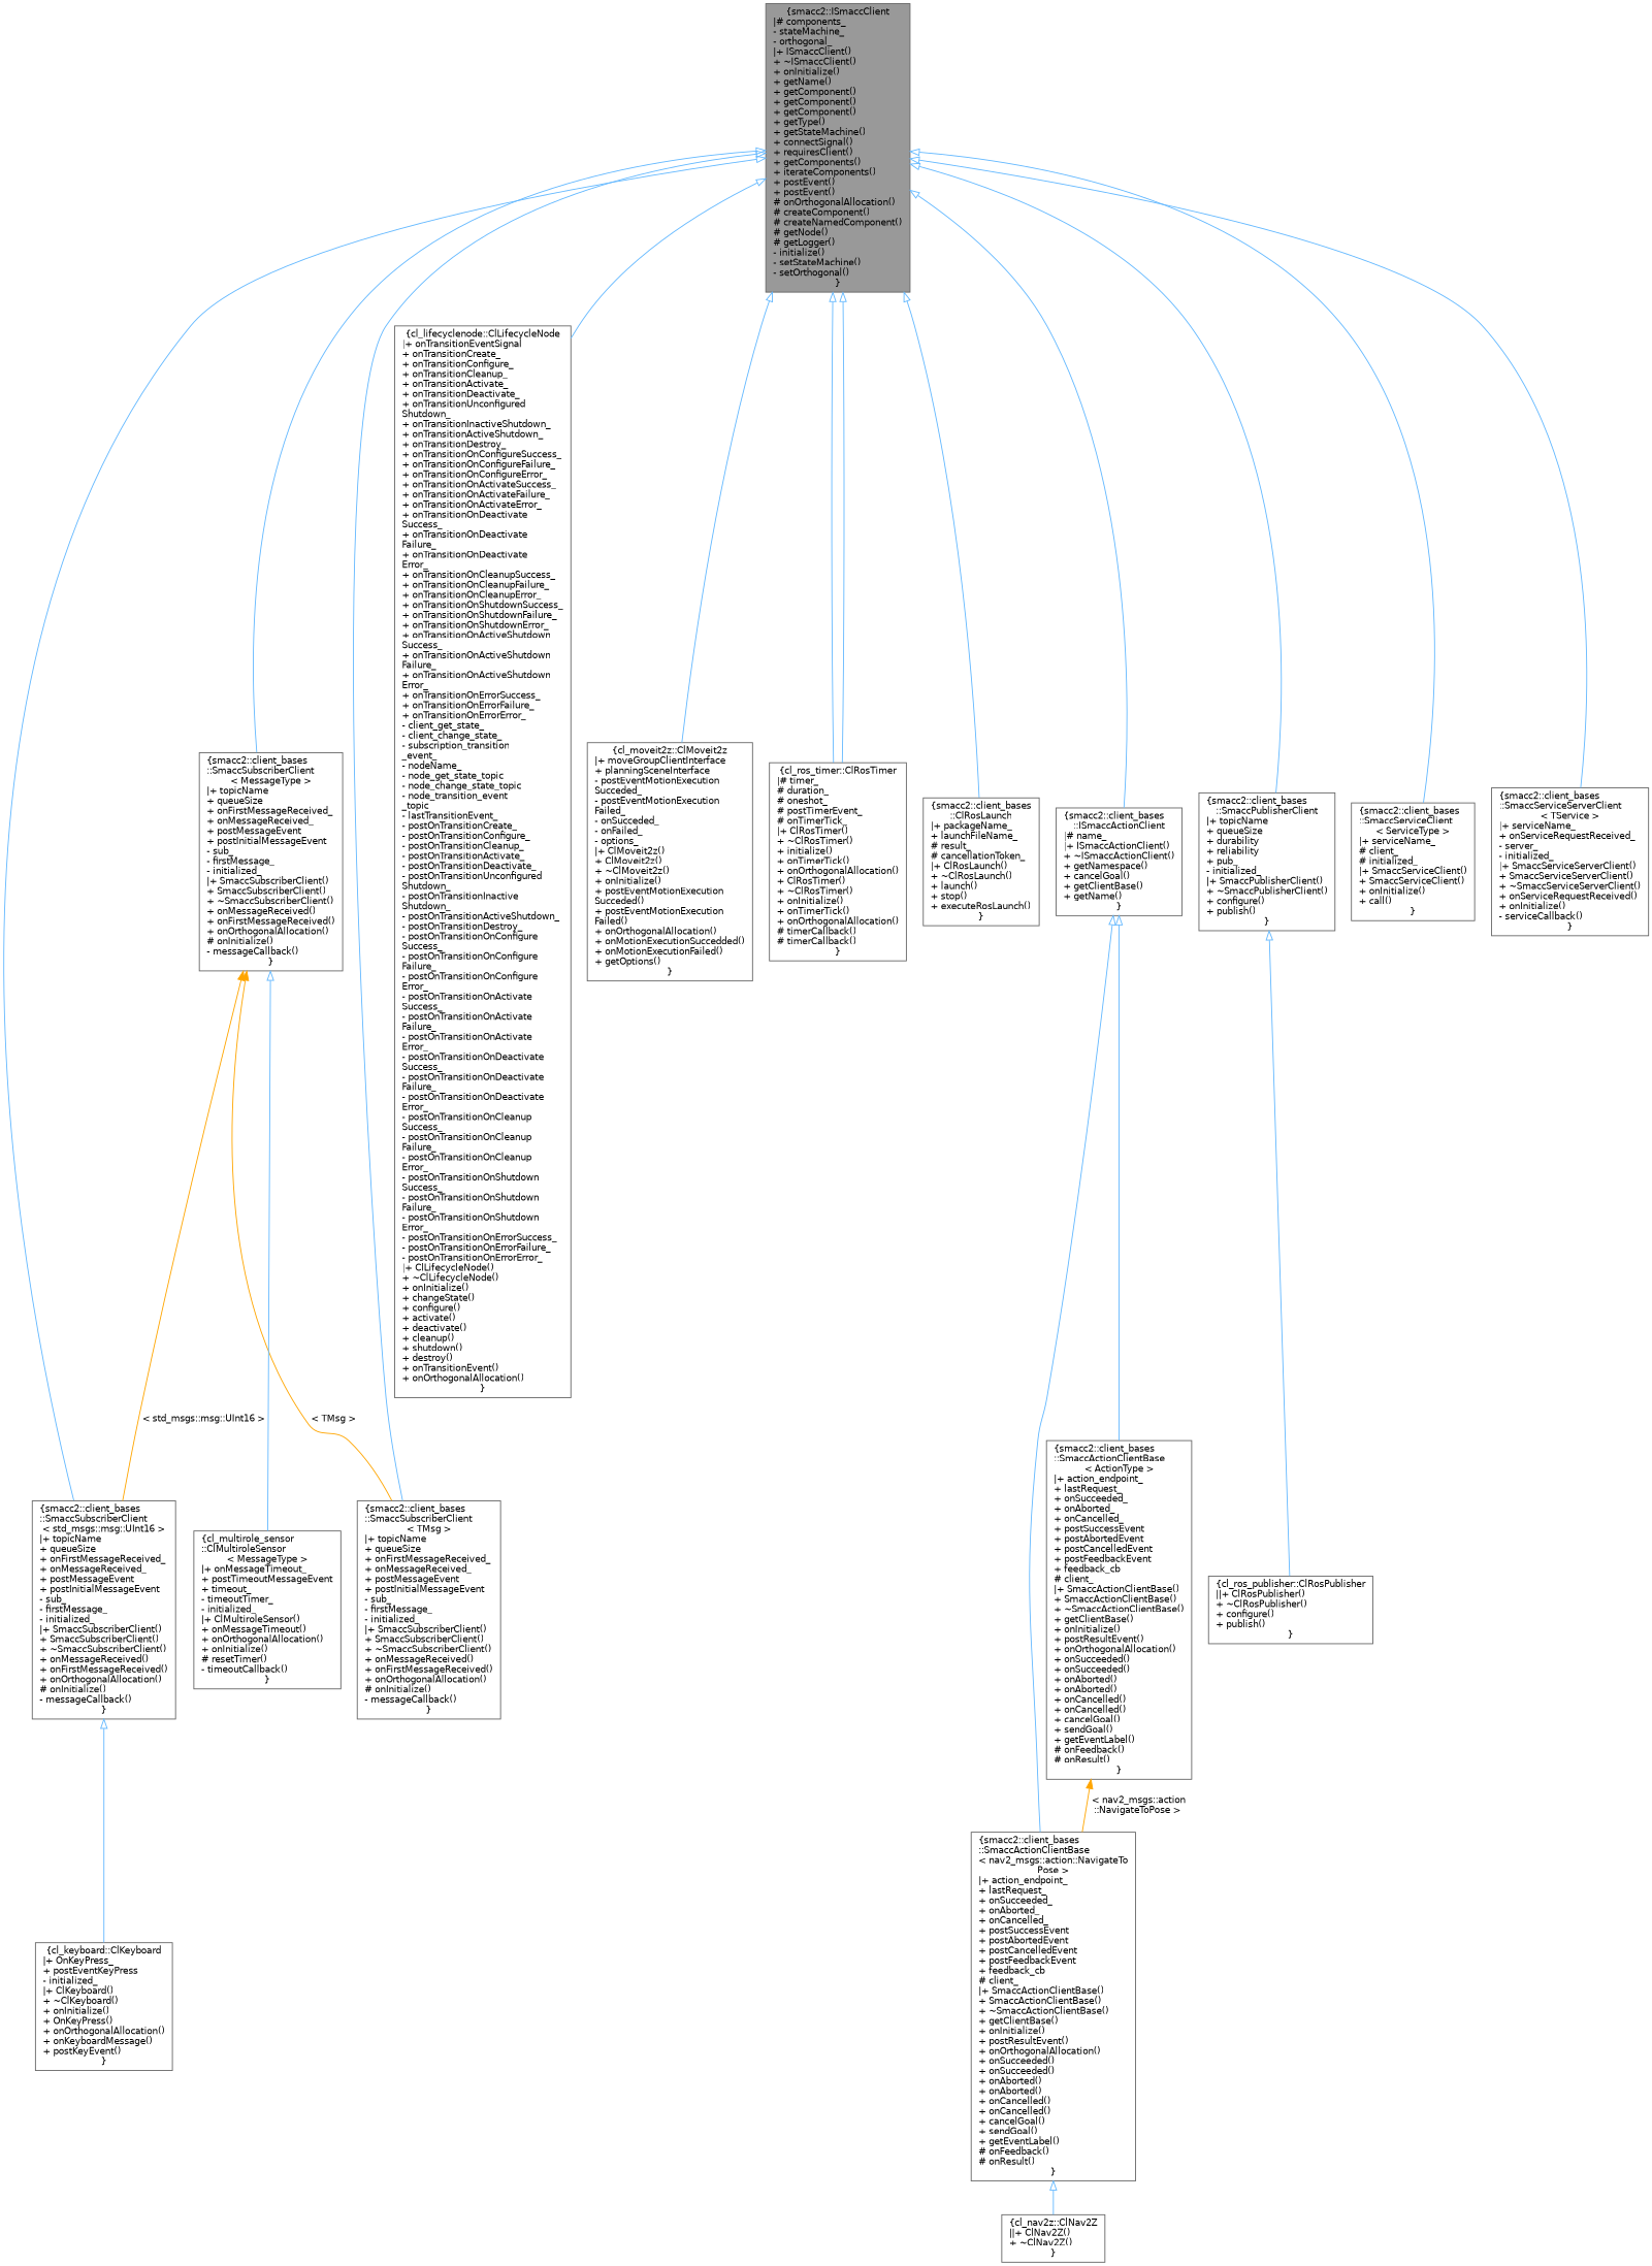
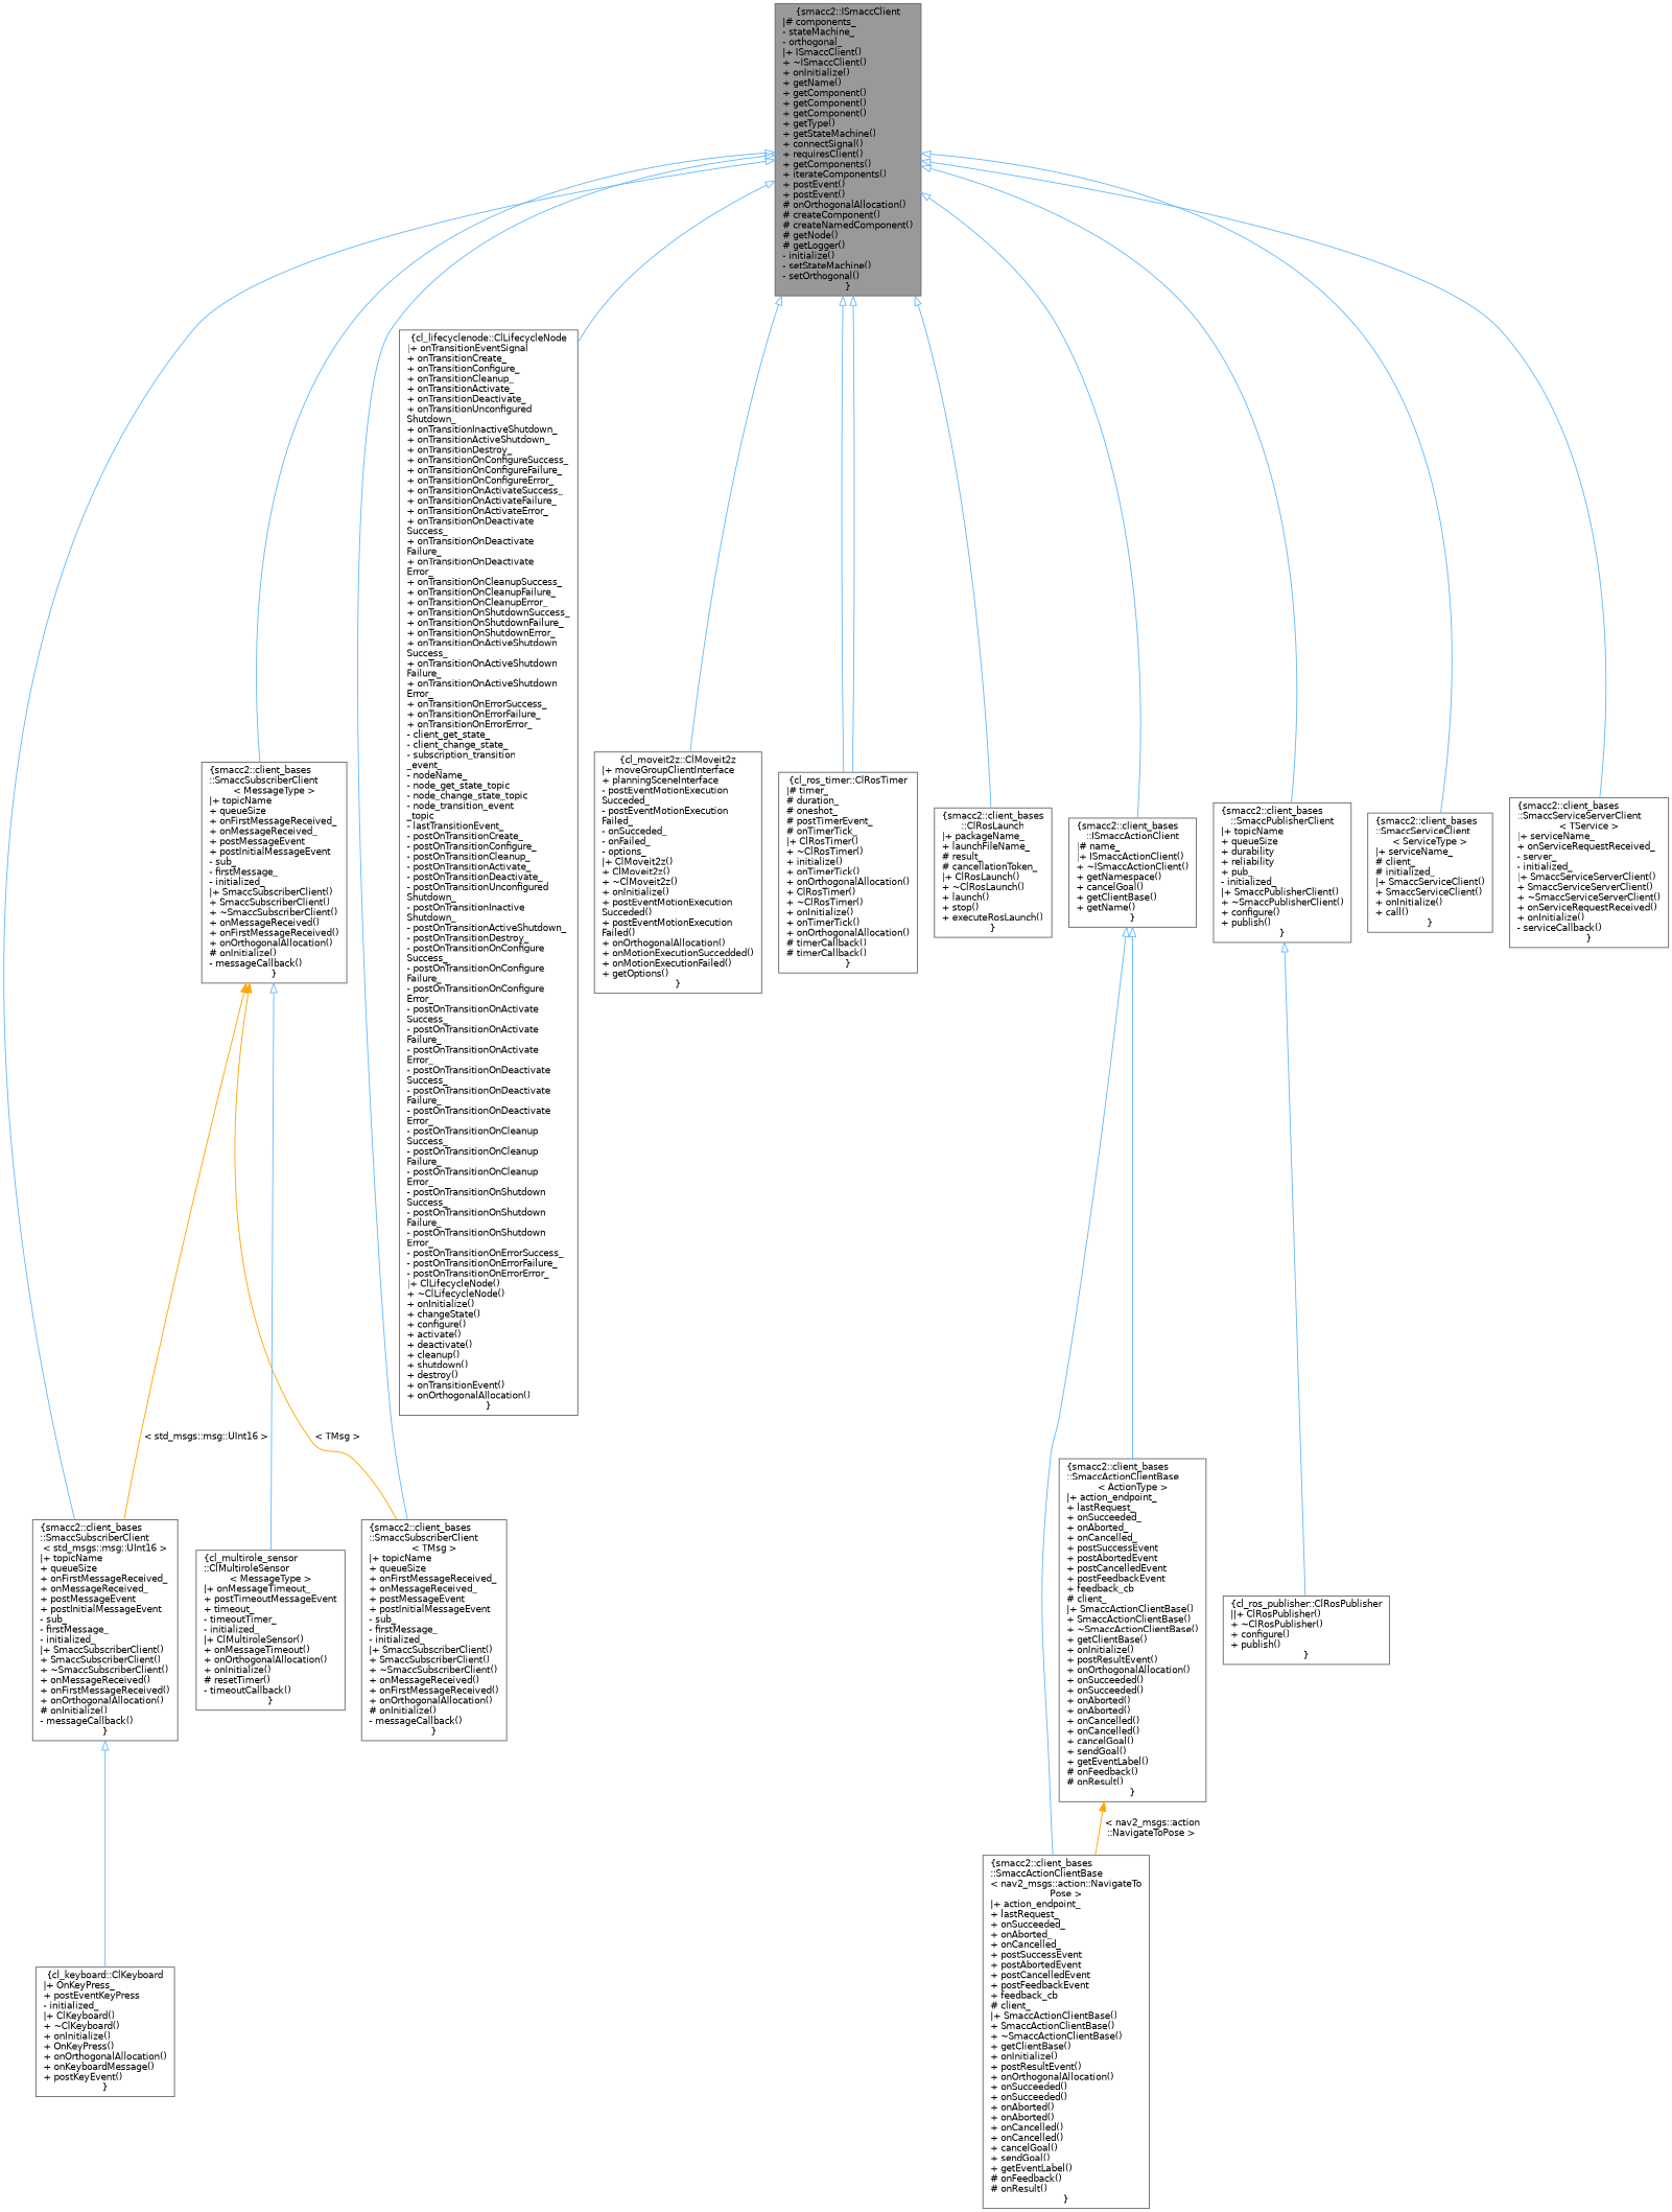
  digraph {
    node [color=gray40 fillcolor=white fontname=Helvetica fontsize=10 shape=box style=filled]
    edge [arrowtail=onormal color=steelblue1 dir=back fontname=Helvetica fontsize=10 labelfontname=Helvetica labelfontsize=10 style=solid]
    n1 [fillcolor=grey60 fontcolor=black height=0.2 label="{smacc2::ISmaccClient\n|# components_\l- stateMachine_\l- orthogonal_\l|+ ISmaccClient()\l+ ~ISmaccClient()\l+ onInitialize()\l+ getName()\l+ getComponent()\l+ getComponent()\l+ getComponent()\l+ getType()\l+ getStateMachine()\l+ connectSignal()\l+ requiresClient()\l+ getComponents()\l+ iterateComponents()\l+ postEvent()\l+ postEvent()\l# onOrthogonalAllocation()\l# createComponent()\l# createNamedComponent()\l# getNode()\l# getLogger()\l- initialize()\l- setStateMachine()\l- setOrthogonal()\l}" width=0.4]
    n2 [height=0.2 label="{smacc2::client_bases\l::SmaccSubscriberClient\l\< std_msgs::msg::UInt16 \>\n|+ topicName\l+ queueSize\l+ onFirstMessageReceived_\l+ onMessageReceived_\l+ postMessageEvent\l+ postInitialMessageEvent\l- sub_\l- firstMessage_\l- initialized_\l|+ SmaccSubscriberClient()\l+ SmaccSubscriberClient()\l+ ~SmaccSubscriberClient()\l+ onMessageReceived()\l+ onFirstMessageReceived()\l+ onOrthogonalAllocation()\l# onInitialize()\l- messageCallback()\l}" width=0.4]
    n3 [height=0.2 label="{smacc2::client_bases\l::SmaccSubscriberClient\l\< TMsg \>\n|+ topicName\l+ queueSize\l+ onFirstMessageReceived_\l+ onMessageReceived_\l+ postMessageEvent\l+ postInitialMessageEvent\l- sub_\l- firstMessage_\l- initialized_\l|+ SmaccSubscriberClient()\l+ SmaccSubscriberClient()\l+ ~SmaccSubscriberClient()\l+ onMessageReceived()\l+ onFirstMessageReceived()\l+ onOrthogonalAllocation()\l# onInitialize()\l- messageCallback()\l}" width=0.4]
    n4 [height=0.2 label="{cl_lifecyclenode::ClLifecycleNode\n|+ onTransitionEventSignal\l+ onTransitionCreate_\l+ onTransitionConfigure_\l+ onTransitionCleanup_\l+ onTransitionActivate_\l+ onTransitionDeactivate_\l+ onTransitionUnconfigured\lShutdown_\l+ onTransitionInactiveShutdown_\l+ onTransitionActiveShutdown_\l+ onTransitionDestroy_\l+ onTransitionOnConfigureSuccess_\l+ onTransitionOnConfigureFailure_\l+ onTransitionOnConfigureError_\l+ onTransitionOnActivateSuccess_\l+ onTransitionOnActivateFailure_\l+ onTransitionOnActivateError_\l+ onTransitionOnDeactivate\lSuccess_\l+ onTransitionOnDeactivate\lFailure_\l+ onTransitionOnDeactivate\lError_\l+ onTransitionOnCleanupSuccess_\l+ onTransitionOnCleanupFailure_\l+ onTransitionOnCleanupError_\l+ onTransitionOnShutdownSuccess_\l+ onTransitionOnShutdownFailure_\l+ onTransitionOnShutdownError_\l+ onTransitionOnActiveShutdown\lSuccess_\l+ onTransitionOnActiveShutdown\lFailure_\l+ onTransitionOnActiveShutdown\lError_\l+ onTransitionOnErrorSuccess_\l+ onTransitionOnErrorFailure_\l+ onTransitionOnErrorError_\l- client_get_state_\l- client_change_state_\l- subscription_transition\l_event_\l- nodeName_\l- node_get_state_topic\l- node_change_state_topic\l- node_transition_event\l_topic\l- lastTransitionEvent_\l- postOnTransitionCreate_\l- postOnTransitionConfigure_\l- postOnTransitionCleanup_\l- postOnTransitionActivate_\l- postOnTransitionDeactivate_\l- postOnTransitionUnconfigured\lShutdown_\l- postOnTransitionInactive\lShutdown_\l- postOnTransitionActiveShutdown_\l- postOnTransitionDestroy_\l- postOnTransitionOnConfigure\lSuccess_\l- postOnTransitionOnConfigure\lFailure_\l- postOnTransitionOnConfigure\lError_\l- postOnTransitionOnActivate\lSuccess_\l- postOnTransitionOnActivate\lFailure_\l- postOnTransitionOnActivate\lError_\l- postOnTransitionOnDeactivate\lSuccess_\l- postOnTransitionOnDeactivate\lFailure_\l- postOnTransitionOnDeactivate\lError_\l- postOnTransitionOnCleanup\lSuccess_\l- postOnTransitionOnCleanup\lFailure_\l- postOnTransitionOnCleanup\lError_\l- postOnTransitionOnShutdown\lSuccess_\l- postOnTransitionOnShutdown\lFailure_\l- postOnTransitionOnShutdown\lError_\l- postOnTransitionOnErrorSuccess_\l- postOnTransitionOnErrorFailure_\l- postOnTransitionOnErrorError_\l|+ ClLifecycleNode()\l+ ~ClLifecycleNode()\l+ onInitialize()\l+ changeState()\l+ configure()\l+ activate()\l+ deactivate()\l+ cleanup()\l+ shutdown()\l+ destroy()\l+ onTransitionEvent()\l+ onOrthogonalAllocation()\l}" width=0.4]
    n5 [height=0.2 label="{cl_moveit2z::ClMoveit2z\n|+ moveGroupClientInterface\l+ planningSceneInterface\l- postEventMotionExecution\lSucceded_\l- postEventMotionExecution\lFailed_\l- onSucceded_\l- onFailed_\l- options_\l|+ ClMoveit2z()\l+ ClMoveit2z()\l+ ~ClMoveit2z()\l+ onInitialize()\l+ postEventMotionExecution\lSucceded()\l+ postEventMotionExecution\lFailed()\l+ onOrthogonalAllocation()\l+ onMotionExecutionSuccedded()\l+ onMotionExecutionFailed()\l+ getOptions()\l}" width=0.4]
    n6 [height=0.2 label="{cl_ros_timer::ClRosTimer\n|# timer_\l# duration_\l# oneshot_\l# postTimerEvent_\l# onTimerTick_\l|+ ClRosTimer()\l+ ~ClRosTimer()\l+ initialize()\l+ onTimerTick()\l+ onOrthogonalAllocation()\l+ ClRosTimer()\l+ ~ClRosTimer()\l+ onInitialize()\l+ onTimerTick()\l+ onOrthogonalAllocation()\l# timerCallback()\l# timerCallback()\l}" width=0.4]
    n7 [height=0.2 label="{smacc2::client_bases\l::ClRosLaunch\n|+ packageName_\l+ launchFileName_\l# result_\l# cancellationToken_\l|+ ClRosLaunch()\l+ ~ClRosLaunch()\l+ launch()\l+ stop()\l+ executeRosLaunch()\l}" width=0.4]
    n8 [height=0.2 label="{smacc2::client_bases\l::ISmaccActionClient\n|# name_\l|+ ISmaccActionClient()\l+ ~ISmaccActionClient()\l+ getNamespace()\l+ cancelGoal()\l+ getClientBase()\l+ getName()\l}" width=0.4]
    n9 [height=0.2 label="{smacc2::client_bases\l::SmaccPublisherClient\n|+ topicName\l+ queueSize\l+ durability\l+ reliability\l+ pub_\l- initialized_\l|+ SmaccPublisherClient()\l+ ~SmaccPublisherClient()\l+ configure()\l+ publish()\l}" width=0.4]
    n10 [height=0.2 label="{smacc2::client_bases\l::SmaccServiceClient\l\< ServiceType \>\n|+ serviceName_\l# client_\l# initialized_\l|+ SmaccServiceClient()\l+ SmaccServiceClient()\l+ onInitialize()\l+ call()\l}" width=0.4]
    n11 [height=0.2 label="{smacc2::client_bases\l::SmaccServiceServerClient\l\< TService \>\n|+ serviceName_\l+ onServiceRequestReceived_\l- server_\l- initialized_\l|+ SmaccServiceServerClient()\l+ SmaccServiceServerClient()\l+ ~SmaccServiceServerClient()\l+ onServiceRequestReceived()\l+ onInitialize()\l- serviceCallback()\l}" width=0.4]
    n12 [height=0.2 label="{smacc2::client_bases\l::SmaccSubscriberClient\l\< MessageType \>\n|+ topicName\l+ queueSize\l+ onFirstMessageReceived_\l+ onMessageReceived_\l+ postMessageEvent\l+ postInitialMessageEvent\l- sub_\l- firstMessage_\l- initialized_\l|+ SmaccSubscriberClient()\l+ SmaccSubscriberClient()\l+ ~SmaccSubscriberClient()\l+ onMessageReceived()\l+ onFirstMessageReceived()\l+ onOrthogonalAllocation()\l# onInitialize()\l- messageCallback()\l}" width=0.4]
    n13 [height=0.2 label="{cl_keyboard::ClKeyboard\n|+ OnKeyPress_\l+ postEventKeyPress\l- initialized_\l|+ ClKeyboard()\l+ ~ClKeyboard()\l+ onInitialize()\l+ OnKeyPress()\l+ onOrthogonalAllocation()\l+ onKeyboardMessage()\l+ postKeyEvent()\l}" width=0.4]
    n14 [height=0.2 label="{smacc2::client_bases\l::SmaccActionClientBase\l\< nav2_msgs::action::NavigateTo\lPose \>\n|+ action_endpoint_\l+ lastRequest_\l+ onSucceeded_\l+ onAborted_\l+ onCancelled_\l+ postSuccessEvent\l+ postAbortedEvent\l+ postCancelledEvent\l+ postFeedbackEvent\l+ feedback_cb\l# client_\l|+ SmaccActionClientBase()\l+ SmaccActionClientBase()\l+ ~SmaccActionClientBase()\l+ getClientBase()\l+ onInitialize()\l+ postResultEvent()\l+ onOrthogonalAllocation()\l+ onSucceeded()\l+ onSucceeded()\l+ onAborted()\l+ onAborted()\l+ onCancelled()\l+ onCancelled()\l+ cancelGoal()\l+ sendGoal()\l+ getEventLabel()\l# onFeedback()\l# onResult()\l}" width=0.4]
    n15 [height=0.2 label="{smacc2::client_bases\l::SmaccActionClientBase\l\< ActionType \>\n|+ action_endpoint_\l+ lastRequest_\l+ onSucceeded_\l+ onAborted_\l+ onCancelled_\l+ postSuccessEvent\l+ postAbortedEvent\l+ postCancelledEvent\l+ postFeedbackEvent\l+ feedback_cb\l# client_\l|+ SmaccActionClientBase()\l+ SmaccActionClientBase()\l+ ~SmaccActionClientBase()\l+ getClientBase()\l+ onInitialize()\l+ postResultEvent()\l+ onOrthogonalAllocation()\l+ onSucceeded()\l+ onSucceeded()\l+ onAborted()\l+ onAborted()\l+ onCancelled()\l+ onCancelled()\l+ cancelGoal()\l+ sendGoal()\l+ getEventLabel()\l# onFeedback()\l# onResult()\l}" width=0.4]
-   n16 [height=0.2 label="{cl_nav2z::ClNav2Z\n||+ ClNav2Z()\l+ ~ClNav2Z()\l}" width=0.4]
    n17 [height=0.2 label="{cl_ros_publisher::ClRosPublisher\n||+ ClRosPublisher()\l+ ~ClRosPublisher()\l+ configure()\l+ publish()\l}" width=0.4]
    n18 [height=0.2 label="{cl_multirole_sensor\l::ClMultiroleSensor\l\< MessageType \>\n|+ onMessageTimeout_\l+ postTimeoutMessageEvent\l+ timeout_\l- timeoutTimer_\l- initialized_\l|+ ClMultiroleSensor()\l+ onMessageTimeout()\l+ onOrthogonalAllocation()\l+ onInitialize()\l# resetTimer()\l- timeoutCallback()\l}" width=0.4]
    n1 -> n2
    n1 -> n3
    n1 -> n4
    n1 -> n5
    n1 -> n6
    n1 -> n6
    n1 -> n7
    n1 -> n8
    n1 -> n9
    n1 -> n10
    n1 -> n11
    n1 -> n12
    n2 -> n13
    n8 -> n14
    n8 -> n15
    n9 -> n17
    n12 -> n2 [color=orange label=" \< std_msgs::msg::UInt16 \>" arrowtail=""]
    n12 -> n3 [color=orange label=" \< TMsg \>" arrowtail=""]
    n12 -> n18
-   n14 -> n16
    n15 -> n14 [color=orange label=" \< nav2_msgs::action\l::NavigateToPose \>" arrowtail=""]
  }
